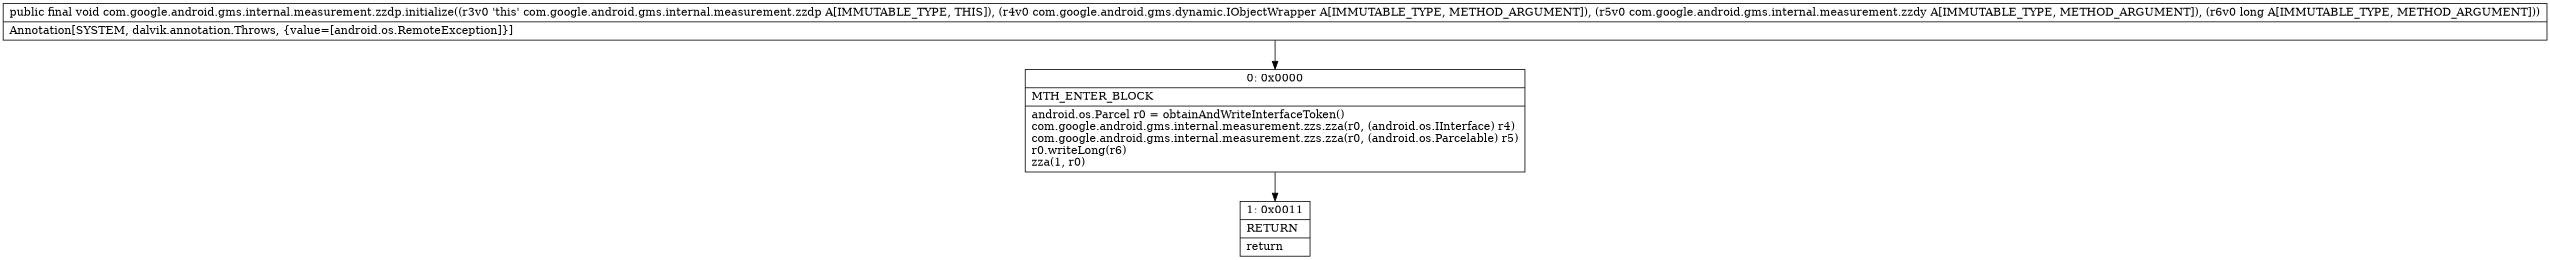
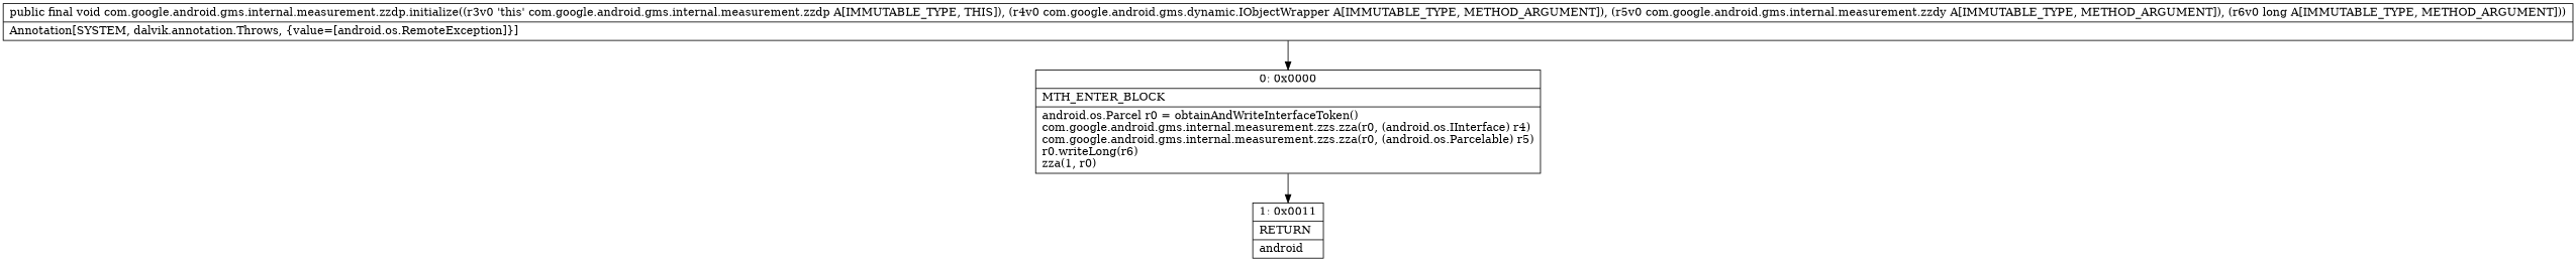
  digraph {
    node [shape=record]
    n1 [label="{0\:\ 0x0000|MTH_ENTER_BLOCK\l|android.os.Parcel r0 = obtainAndWriteInterfaceToken()\lcom.google.android.gms.internal.measurement.zzs.zza(r0, (android.os.IInterface) r4)\lcom.google.android.gms.internal.measurement.zzs.zza(r0, (android.os.Parcelable) r5)\lr0.writeLong(r6)\lzza(1, r0)\l}"]
-   n2 [label="{1\:\ 0x0011|RETURN\l|return\l}"]
+   n2 [label="{1\:\ 0x0011|RETURN\l|android\l}"]
    n3 [label="{public final void com.google.android.gms.internal.measurement.zzdp.initialize((r3v0 'this' com.google.android.gms.internal.measurement.zzdp A[IMMUTABLE_TYPE, THIS]), (r4v0 com.google.android.gms.dynamic.IObjectWrapper A[IMMUTABLE_TYPE, METHOD_ARGUMENT]), (r5v0 com.google.android.gms.internal.measurement.zzdy A[IMMUTABLE_TYPE, METHOD_ARGUMENT]), (r6v0 long A[IMMUTABLE_TYPE, METHOD_ARGUMENT]))  | Annotation[SYSTEM, dalvik.annotation.Throws, \{value=[android.os.RemoteException]\}]\l}"]
    n1 -> n2
    n3 -> n1
  }
